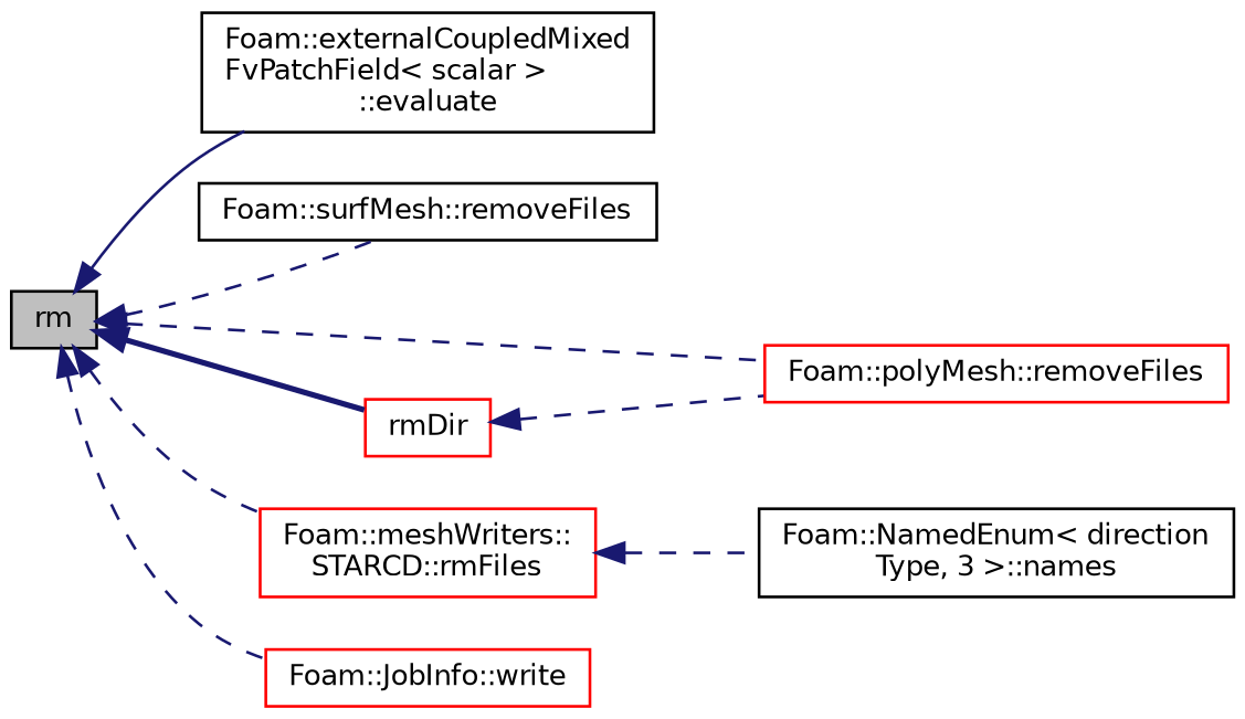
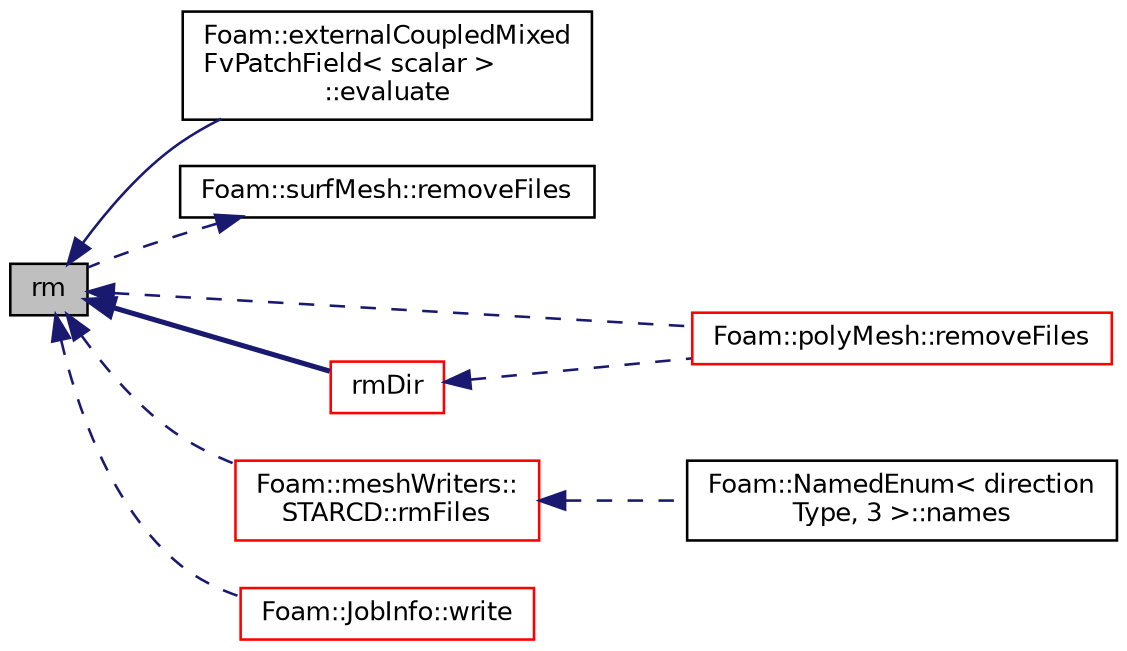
  digraph {
    rankdir=LR
    node [color=black fontname=Helvetica fontsize=10 shape=record]
    edge [color=midnightblue dir=back fontname=Helvetica fontsize=10 labelfontname=Helvetica labelfontsize=10 style=dashed]
    n1 [fillcolor=grey75 fontcolor=black height=0.2 label=rm style=filled width=0.4]
    n2 [height=0.2 label="Foam::externalCoupledMixed\lFvPatchField\< scalar \>\l::evaluate" width=0.4]
    n3 [height=0.2 label="Foam::surfMesh::removeFiles" width=0.4]
    n4 [color=red height=0.2 label="Foam::polyMesh::removeFiles" width=0.4]
    n5 [color=red height=0.2 label=rmDir width=0.4]
    n6 [color=red height=0.2 label="Foam::meshWriters::\lSTARCD::rmFiles" width=0.4]
    n7 [color=red height=0.2 label="Foam::JobInfo::write" width=0.4]
    n8 [height=0.2 label="Foam::NamedEnum\< direction\lType, 3 \>::names" width=0.4]
    n1 -> n2 [style=solid]
-   n1 -> n3
+   n3 -> n1
    n1 -> n4
    n1 -> n5 [style=bold]
    n1 -> n6
    n1 -> n7
    n5 -> n4
    n6 -> n8
  }
